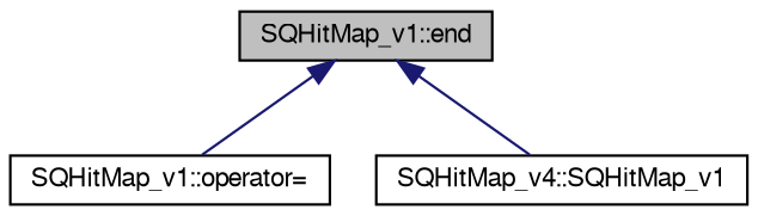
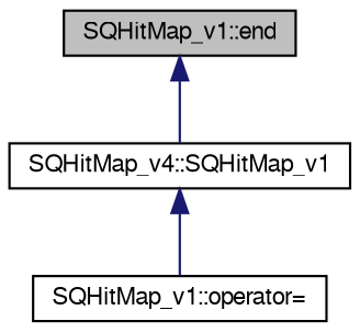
  digraph {
    rankdir=TB
    node [color=black fontname=FreeSans fontsize=10 shape=record]
    edge [color=midnightblue dir=back fontname=FreeSans fontsize=10 labelfontname=FreeSans labelfontsize=10 style=solid]
    n1 [fillcolor=grey75 fontcolor=black height=0.2 label="SQHitMap_v1::end" style=filled width=0.4]
    n2 [height=0.2 label="SQHitMap_v1::operator=" width=0.4]
    n3 [height=0.2 label="SQHitMap_v4::SQHitMap_v1" width=0.4]
-   n1 -> n2
+   n3 -> n2
    n1 -> n3
  }
